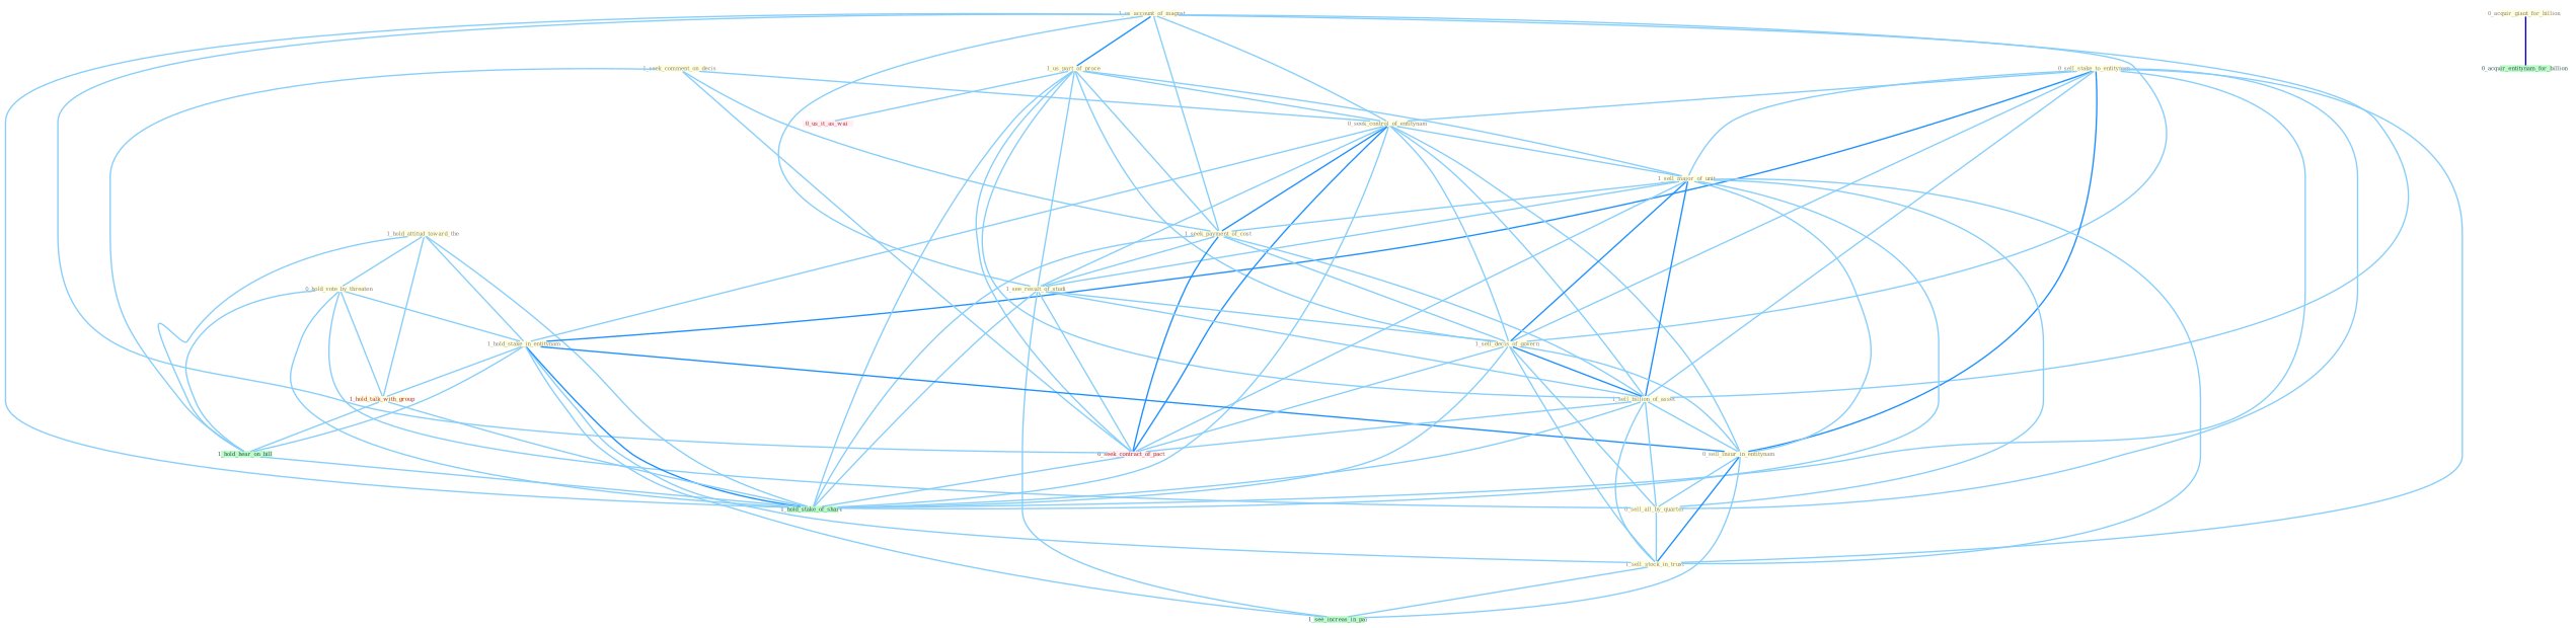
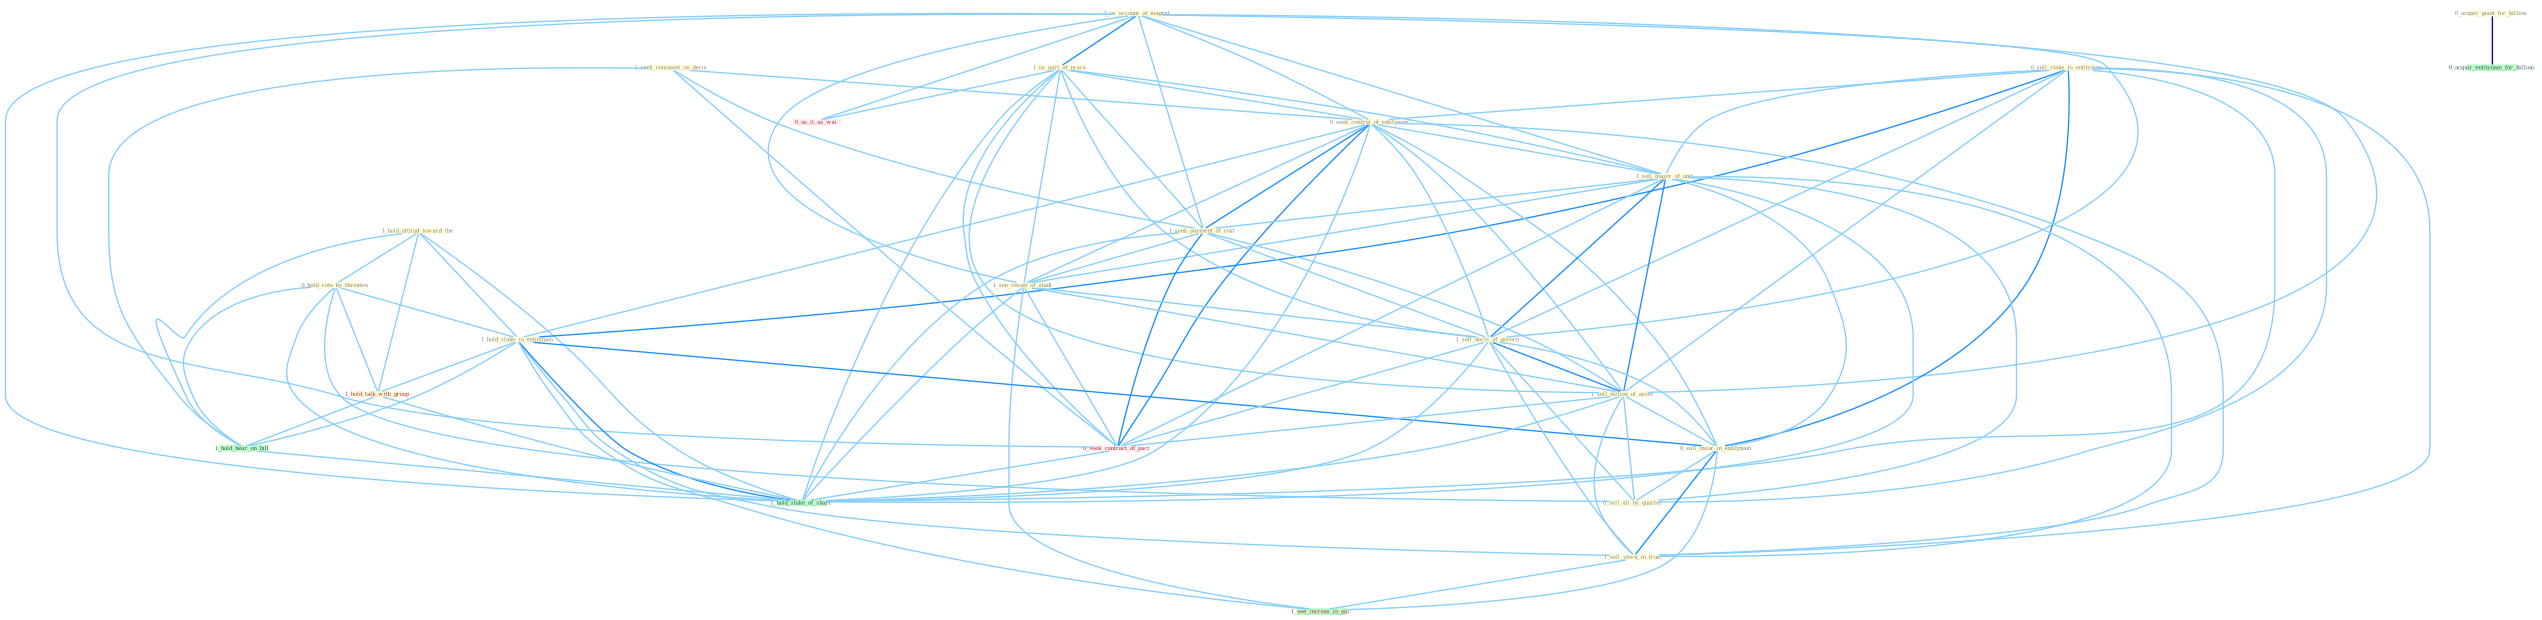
  graph {
    node [color="#ffffe0" fixedsize=true fontcolor="#8b7d6b" fontsize=4 shape=polygon style=filled]
    edge [color="#87cefa" w=1]
    "1_hold_attitud_toward_the " [height=.06 width=.5]
    "1_us_account_of_magnat " [height=.06 width=.5]
    "0_sell_stake_to_entitynam " [height=.06 width=.5]
    "1_seek_comment_on_decis " [height=.06 width=.5]
    "0_acquir_giant_for_billion " [height=.06 width=.5]
    "1_us_part_of_proce " [height=.06 width=.5]
    "0_seek_control_of_entitynam " [height=.06 width=.5]
    "1_sell_major_of_unit " [height=.06 width=.5]
    "0_hold_vote_by_threaten " [height=.06 width=.5]
    "1_seek_payment_of_cost " [height=.06 width=.5]
    "1_see_result_of_studi " [height=.06 width=.5]
    "1_hold_stake_in_entitynam " [height=.06 width=.5]
    "1_sell_decis_of_govern " [height=.06 width=.5]
    "1_sell_billion_of_asset " [height=.06 width=.5]
    "0_sell_insur_in_entitynam " [height=.06 width=.5]
    "0_sell_all_by_quarter " [height=.06 width=.5]
    "1_hold_talk_with_group " [fontcolor="#b22222" height=.06 width=.5]
    "1_sell_stock_in_trust " [height=.06 width=.5]
    "0_seek_contract_of_pact " [color="#fff0f5" fontcolor="#b22222" height=.06 width=.5]
    "0_us_it_as_wai " [color="#fff0f5" fontcolor="#b22222" height=.06 width=.5]
    "1_hold_hear_on_bill " [color="#BDFCC9" fontcolor="#2f4f4f" height=.06 width=.5]
    "1_hold_stake_of_share " [color="#BDFCC9" fontcolor="#2f4f4f" height=.06 width=.5]
    "0_acquir_entitynam_for_billion " [color="#BDFCC9" fontcolor="#2f4f4f" height=.06 width=.5]
-   "1_see_increas_in_pai " [color="#BDFCC9" fontcolor="#2f4f4f" height=.06 width=.5]
+   "1_see_increas_in_pai " [color="#BDFCC9" fontcolor="#b22222" height=.06 width=.5]
    subgraph sub_1 {
      "1_hold_attitud_toward_the "
      "1_us_account_of_magnat "
      "0_sell_stake_to_entitynam "
      "1_seek_comment_on_decis "
      "0_acquir_giant_for_billion "
      "1_us_part_of_proce "
      "0_seek_control_of_entitynam "
      "1_sell_major_of_unit "
      "0_hold_vote_by_threaten "
      "1_seek_payment_of_cost "
      "1_see_result_of_studi "
      "1_hold_stake_in_entitynam "
      "1_sell_decis_of_govern "
      "1_sell_billion_of_asset "
      "0_sell_insur_in_entitynam "
      "0_sell_all_by_quarter "
      "1_hold_talk_with_group "
      "1_sell_stock_in_trust "
    }
    subgraph sub_2 {
      "0_seek_contract_of_pact "
      "0_us_it_as_wai "
    }
    "1_hold_attitud_toward_the " -- "0_hold_vote_by_threaten "
    "1_hold_attitud_toward_the " -- "1_hold_stake_in_entitynam "
    "1_hold_attitud_toward_the " -- "1_hold_talk_with_group "
    "1_hold_attitud_toward_the " -- "1_hold_hear_on_bill "
    "1_hold_attitud_toward_the " -- "1_hold_stake_of_share "
    "1_us_account_of_magnat " -- "1_us_part_of_proce " [color="#1e90ff" w=2]
    "1_us_account_of_magnat " -- "0_seek_control_of_entitynam "
+   "1_us_account_of_magnat " -- "1_sell_major_of_unit "
    "1_us_account_of_magnat " -- "1_seek_payment_of_cost "
    "1_us_account_of_magnat " -- "1_see_result_of_studi "
    "1_us_account_of_magnat " -- "1_sell_decis_of_govern "
    "1_us_account_of_magnat " -- "1_sell_billion_of_asset "
    "1_us_account_of_magnat " -- "0_seek_contract_of_pact "
+   "1_us_account_of_magnat " -- "0_us_it_as_wai "
    "1_us_account_of_magnat " -- "1_hold_stake_of_share "
    "0_sell_stake_to_entitynam " -- "0_seek_control_of_entitynam "
    "0_sell_stake_to_entitynam " -- "1_sell_major_of_unit "
    "0_sell_stake_to_entitynam " -- "1_hold_stake_in_entitynam " [color="#1e90ff" w=2]
    "0_sell_stake_to_entitynam " -- "1_sell_decis_of_govern "
    "0_sell_stake_to_entitynam " -- "1_sell_billion_of_asset "
    "0_sell_stake_to_entitynam " -- "0_sell_insur_in_entitynam " [color="#1e90ff" w=2]
    "0_sell_stake_to_entitynam " -- "0_sell_all_by_quarter "
    "0_sell_stake_to_entitynam " -- "1_sell_stock_in_trust "
    "0_sell_stake_to_entitynam " -- "1_hold_stake_of_share "
    "1_seek_comment_on_decis " -- "0_seek_control_of_entitynam "
    "1_seek_comment_on_decis " -- "1_seek_payment_of_cost "
    "1_seek_comment_on_decis " -- "0_seek_contract_of_pact "
    "1_seek_comment_on_decis " -- "1_hold_hear_on_bill "
    "0_acquir_giant_for_billion " -- "0_acquir_entitynam_for_billion " [color="#0000cd" w=3]
    "1_us_part_of_proce " -- "0_seek_control_of_entitynam "
    "1_us_part_of_proce " -- "1_sell_major_of_unit "
    "1_us_part_of_proce " -- "1_seek_payment_of_cost "
    "1_us_part_of_proce " -- "1_see_result_of_studi "
    "1_us_part_of_proce " -- "1_sell_decis_of_govern "
    "1_us_part_of_proce " -- "1_sell_billion_of_asset "
    "1_us_part_of_proce " -- "0_seek_contract_of_pact "
    "1_us_part_of_proce " -- "0_us_it_as_wai "
    "1_us_part_of_proce " -- "1_hold_stake_of_share "
    "0_seek_control_of_entitynam " -- "1_sell_major_of_unit "
    "0_seek_control_of_entitynam " -- "1_seek_payment_of_cost " [color="#1e90ff" w=2]
    "0_seek_control_of_entitynam " -- "1_see_result_of_studi "
    "0_seek_control_of_entitynam " -- "1_hold_stake_in_entitynam "
    "0_seek_control_of_entitynam " -- "1_sell_decis_of_govern "
    "0_seek_control_of_entitynam " -- "1_sell_billion_of_asset "
    "0_seek_control_of_entitynam " -- "0_sell_insur_in_entitynam "
    "0_seek_control_of_entitynam " -- "0_seek_contract_of_pact " [color="#1e90ff" w=2]
    "0_seek_control_of_entitynam " -- "1_hold_stake_of_share "
    "1_sell_major_of_unit " -- "1_seek_payment_of_cost "
    "1_sell_major_of_unit " -- "1_see_result_of_studi "
    "1_sell_major_of_unit " -- "1_sell_decis_of_govern " [color="#1e90ff" w=2]
    "1_sell_major_of_unit " -- "1_sell_billion_of_asset " [color="#1e90ff" w=2]
    "1_sell_major_of_unit " -- "0_sell_insur_in_entitynam "
    "1_sell_major_of_unit " -- "0_sell_all_by_quarter "
    "1_sell_major_of_unit " -- "1_sell_stock_in_trust "
    "1_sell_major_of_unit " -- "0_seek_contract_of_pact "
    "1_sell_major_of_unit " -- "1_hold_stake_of_share "
    "0_hold_vote_by_threaten " -- "1_hold_stake_in_entitynam "
    "0_hold_vote_by_threaten " -- "0_sell_all_by_quarter "
    "0_hold_vote_by_threaten " -- "1_hold_talk_with_group "
    "0_hold_vote_by_threaten " -- "1_hold_hear_on_bill "
    "0_hold_vote_by_threaten " -- "1_hold_stake_of_share "
    "1_seek_payment_of_cost " -- "1_see_result_of_studi "
    "1_seek_payment_of_cost " -- "1_sell_decis_of_govern "
    "1_seek_payment_of_cost " -- "1_sell_billion_of_asset "
    "1_seek_payment_of_cost " -- "0_seek_contract_of_pact " [color="#1e90ff" w=2]
    "1_seek_payment_of_cost " -- "1_hold_stake_of_share "
    "1_see_result_of_studi " -- "1_sell_decis_of_govern "
    "1_see_result_of_studi " -- "1_sell_billion_of_asset "
    "1_see_result_of_studi " -- "0_seek_contract_of_pact "
    "1_see_result_of_studi " -- "1_hold_stake_of_share "
    "1_see_result_of_studi " -- "1_see_increas_in_pai "
    "1_hold_stake_in_entitynam " -- "0_sell_insur_in_entitynam " [color="#1e90ff" w=2]
    "1_hold_stake_in_entitynam " -- "1_hold_talk_with_group "
    "1_hold_stake_in_entitynam " -- "1_sell_stock_in_trust "
    "1_hold_stake_in_entitynam " -- "1_hold_hear_on_bill "
    "1_hold_stake_in_entitynam " -- "1_hold_stake_of_share " [color="#1e90ff" w=2]
    "1_hold_stake_in_entitynam " -- "1_see_increas_in_pai "
    "1_sell_decis_of_govern " -- "1_sell_billion_of_asset " [color="#1e90ff" w=2]
    "1_sell_decis_of_govern " -- "0_sell_insur_in_entitynam "
    "1_sell_decis_of_govern " -- "0_sell_all_by_quarter "
    "1_sell_decis_of_govern " -- "1_sell_stock_in_trust "
    "1_sell_decis_of_govern " -- "0_seek_contract_of_pact "
    "1_sell_decis_of_govern " -- "1_hold_stake_of_share "
    "1_sell_billion_of_asset " -- "0_sell_insur_in_entitynam "
    "1_sell_billion_of_asset " -- "0_sell_all_by_quarter "
    "1_sell_billion_of_asset " -- "1_sell_stock_in_trust "
    "1_sell_billion_of_asset " -- "0_seek_contract_of_pact "
    "1_sell_billion_of_asset " -- "1_hold_stake_of_share "
    "0_sell_insur_in_entitynam " -- "0_sell_all_by_quarter "
    "0_sell_insur_in_entitynam " -- "1_sell_stock_in_trust " [color="#1e90ff" w=2]
    "0_sell_insur_in_entitynam " -- "1_see_increas_in_pai "
-   "0_sell_all_by_quarter " -- "1_sell_stock_in_trust "
+   "0_seek_control_of_entitynam " -- "1_sell_stock_in_trust "
    "1_hold_talk_with_group " -- "1_hold_hear_on_bill "
    "1_hold_talk_with_group " -- "1_hold_stake_of_share "
    "1_sell_stock_in_trust " -- "1_see_increas_in_pai "
    "0_seek_contract_of_pact " -- "1_hold_stake_of_share "
    "1_hold_hear_on_bill " -- "1_hold_stake_of_share "
  }
